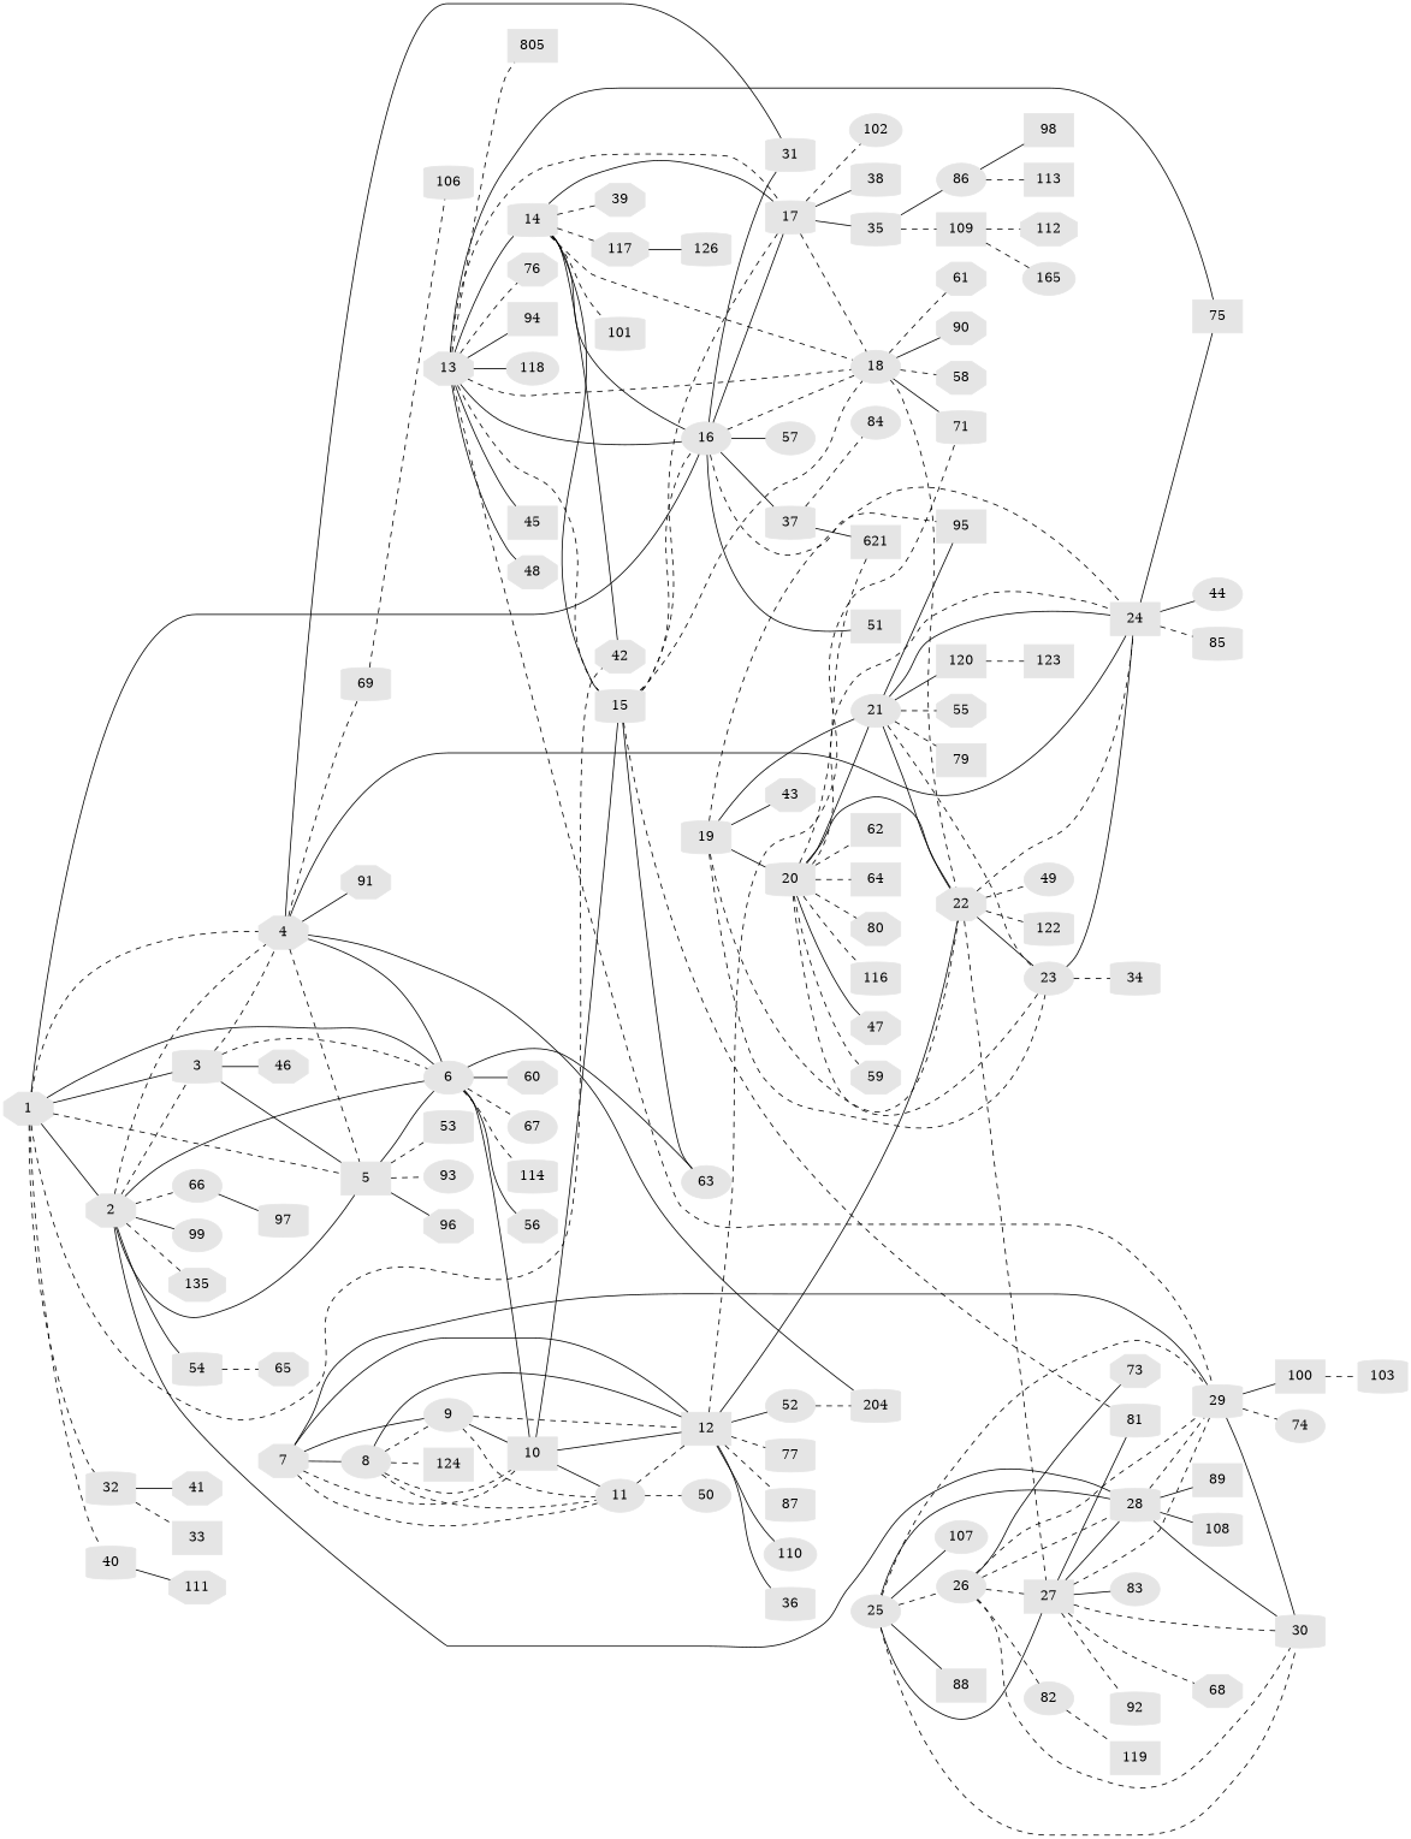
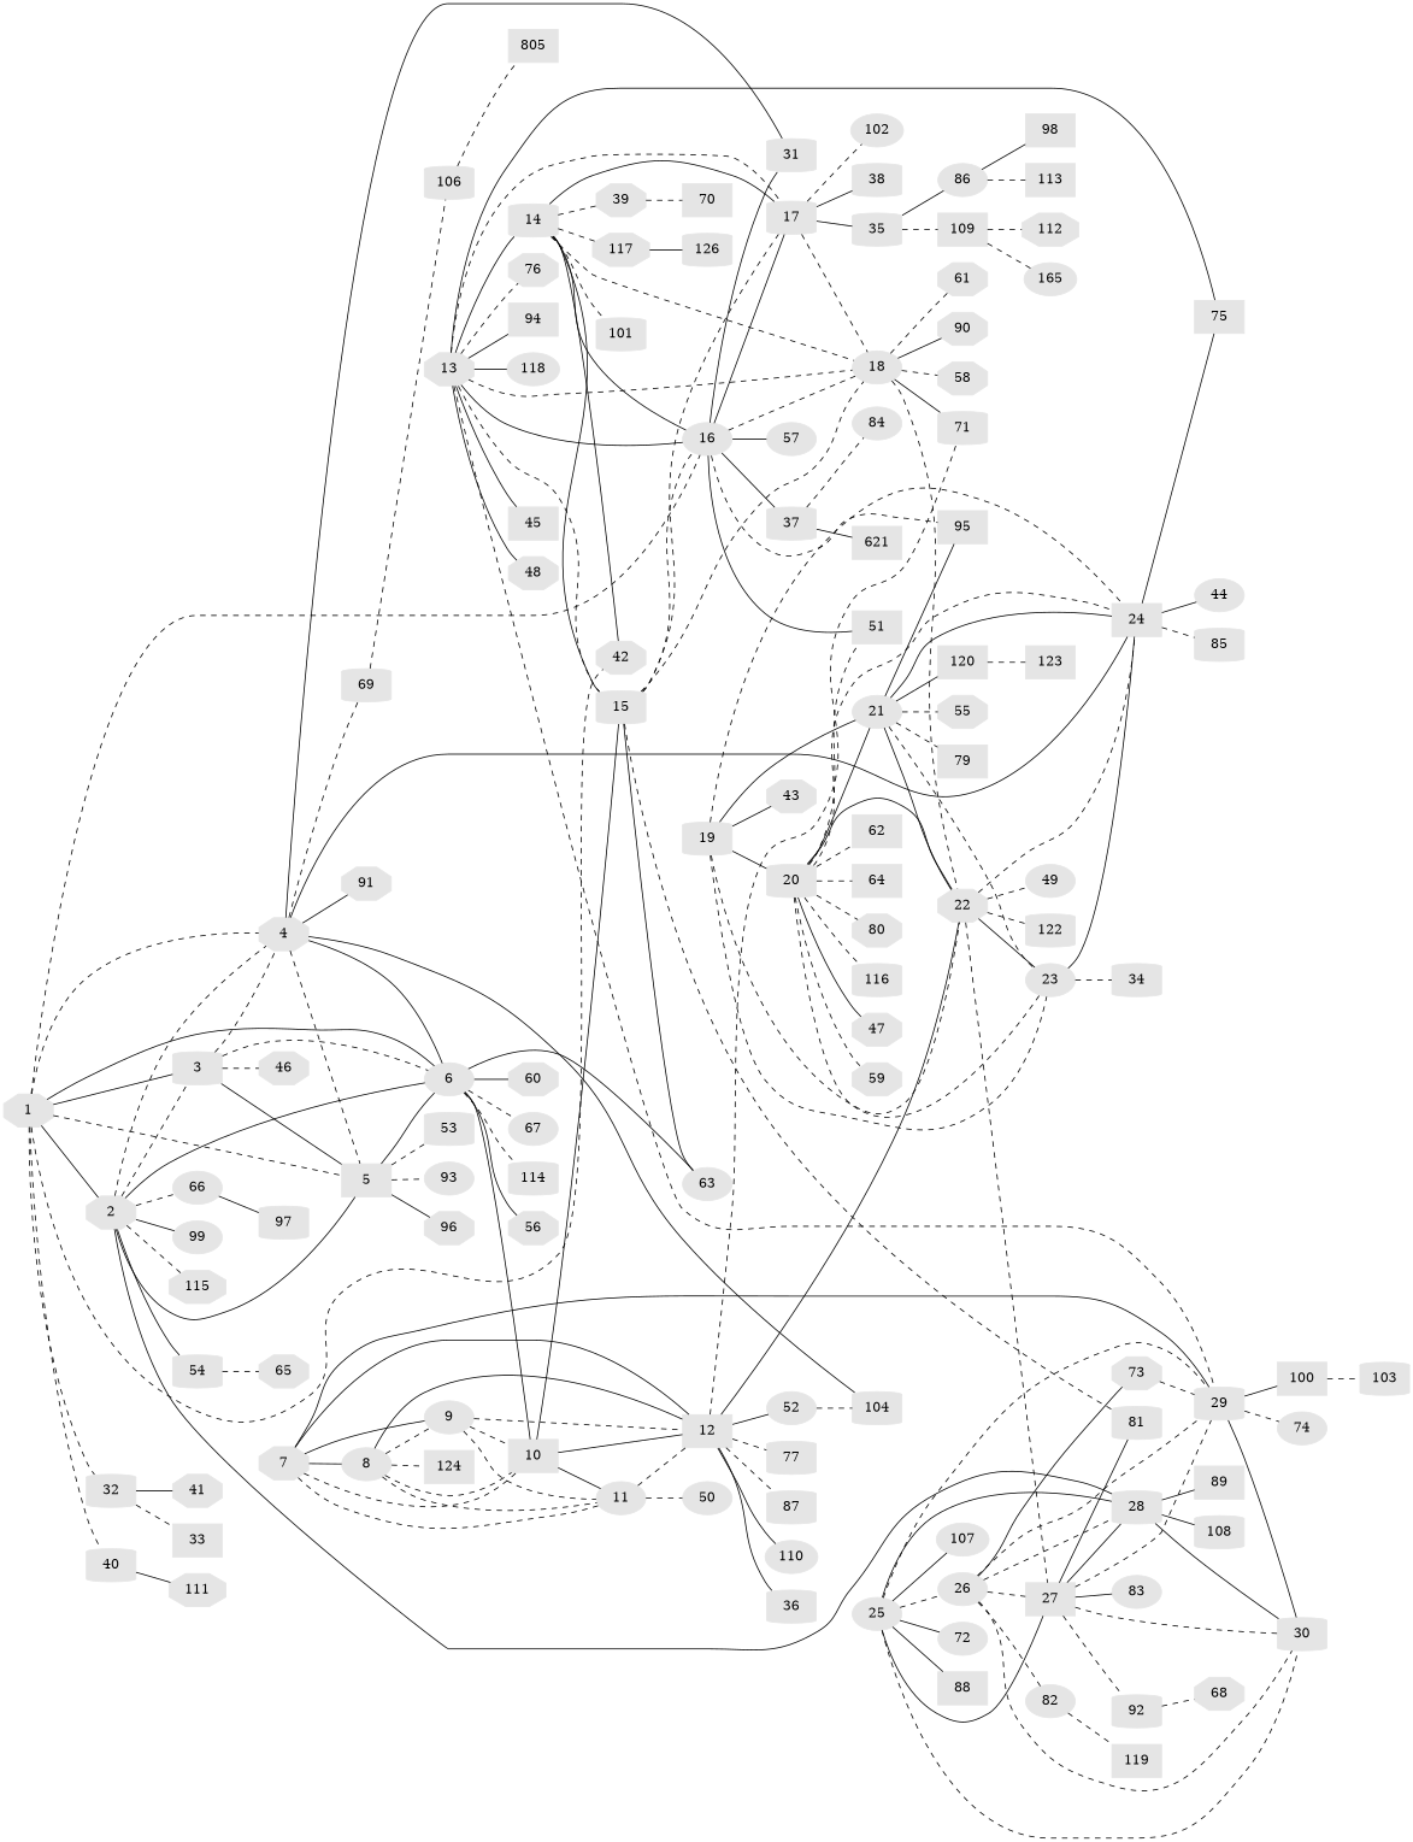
  graph {
    rankdir=LR
    node [color=gray90 shape=cylinder style=filled]
    edge [style=dashed]
    1 [shape=octagon]
    2 [shape=octagon]
    3
    4 [shape=octagon]
    5 [shape=box]
    6 [shape=ellipse]
    16 [shape=ellipse]
    32
    40
    42 [shape=octagon]
    28
    54
    66 [shape=ellipse]
    99 [shape=ellipse]
-   115 [shape=octagon label=135]
+   115 [shape=octagon]
    46 [shape=octagon]
    24 [shape=box]
    31
    69
    91 [shape=octagon]
-   104 [label=204]
+   104
    53
    93 [shape=ellipse]
    96 [shape=octagon]
    10 [shape=box]
    56 [shape=octagon]
    60 [shape=octagon]
    63 [shape=ellipse]
    67 [shape=ellipse]
    114
    17
    18 [shape=ellipse]
    37
    51 [shape=box]
    57 [shape=ellipse]
    95 [shape=box]
    33 [shape=box]
    41 [shape=octagon]
    111 [shape=octagon]
    29
    30
    89 [shape=box]
    108
    65 [shape=octagon]
    97
    75 [shape=box]
    44 [shape=ellipse]
    85
    106
    11 [shape=ellipse]
    12 [shape=box]
    15
    7 [shape=octagon]
    8 [shape=ellipse]
    9 [shape=ellipse]
    124 [shape=box]
    50 [shape=ellipse]
    22 [shape=octagon]
    36
    52 [shape=ellipse]
    71
    77
    87
    110 [shape=ellipse]
    74 [shape=ellipse]
    100 [shape=box]
    81
    23 [shape=ellipse]
    27 [shape=box]
    49 [shape=ellipse]
    122
    13 [shape=octagon]
    14
    45 [shape=box]
    48 [shape=octagon]
    76 [shape=octagon]
    94 [shape=box]
    n78 [label=805 shape=box]
    118 [shape=ellipse]
    39 [shape=octagon]
    101
    117 [shape=octagon]
    35
    38
    102 [shape=ellipse]
    58 [shape=octagon]
    61 [shape=octagon]
    90 [shape=octagon]
+   70 [shape=box]
    126
    84 [shape=ellipse]
    n92 [label=621 shape=box]
    86 [shape=ellipse]
    109 [shape=box]
    19
    20
    21 [shape=ellipse]
    43 [shape=octagon]
    47 [shape=octagon]
    59 [shape=octagon]
    62 [shape=box]
    64 [shape=box]
    80 [shape=octagon]
    116
    55 [shape=octagon]
    79 [shape=box]
    120 [shape=box]
    34
    123 [shape=box]
    68 [shape=octagon]
    83 [shape=ellipse]
    92
    25 [shape=ellipse]
    26 [shape=ellipse]
+   72 [shape=ellipse]
    88 [shape=box]
    107 [shape=ellipse]
    73 [shape=octagon]
    82 [shape=ellipse]
    119 [shape=box]
    103
    98 [shape=box]
    113 [shape=box]
    112 [shape=octagon]
    n125 [label=165 shape=ellipse]
    1 -- 2 [style=solid]
    1 -- 3 [style=solid]
    1 -- 4
    1 -- 5
    1 -- 6 [style=solid]
-   1 -- 16 [style=solid]
+   1 -- 16
    1 -- 32
    1 -- 40
    1 -- 42
    2 -- 3
    2 -- 4
    2 -- 5 [style=solid]
    2 -- 6 [style=solid]
    2 -- 28 [style=solid]
    2 -- 54 [style=solid]
    2 -- 66
    2 -- 99 [style=solid]
    2 -- 115
    3 -- 4
    3 -- 5 [style=solid]
    3 -- 6
-   3 -- 46 [style=solid]
+   3 -- 46
    4 -- 5
    4 -- 6 [style=solid]
    4 -- 24 [style=solid]
    4 -- 31 [style=solid]
    4 -- 69
    4 -- 91 [style=solid]
    4 -- 104 [style=solid]
    5 -- 6 [style=solid]
    5 -- 53
    5 -- 93
    5 -- 96 [style=solid]
    6 -- 10 [style=solid]
    6 -- 56 [style=solid]
    6 -- 60 [style=solid]
    6 -- 63 [style=solid]
    6 -- 67
    6 -- 114
    16 -- 31 [style=solid]
    16 -- 17 [style=solid]
    16 -- 18
    16 -- 37 [style=solid]
    16 -- 51 [style=solid]
    16 -- 57 [style=solid]
    16 -- 95
    32 -- 33
    32 -- 41 [style=solid]
    40 -- 111 [style=solid]
-   28 -- 29
+   73 -- 29
    28 -- 30 [style=solid]
    28 -- 89 [style=solid]
    28 -- 108 [style=solid]
    54 -- 65
    66 -- 97 [style=solid]
    24 -- 75 [style=solid]
    24 -- 44 [style=solid]
    24 -- 85
    69 -- 106
    10 -- 11 [style=solid]
    10 -- 12 [style=solid]
    10 -- 15 [style=solid]
    17 -- 18
    17 -- 35 [style=solid]
    17 -- 38 [style=solid]
    17 -- 102
    18 -- 22
    18 -- 71 [style=solid]
    18 -- 58
    18 -- 61
    18 -- 90 [style=solid]
    37 -- 84
    37 -- n92 [style=solid]
    29 -- 30 [style=solid]
    29 -- 74
    29 -- 100 [style=solid]
    11 -- 12
    11 -- 50
    12 -- 22 [style=solid]
    12 -- 36 [style=solid]
    12 -- 52 [style=solid]
    12 -- 71
    12 -- 77
    12 -- 87
    12 -- 110 [style=solid]
    15 -- 16
    15 -- 63 [style=solid]
    15 -- 17
    15 -- 18
    15 -- 81
    7 -- 10
    7 -- 29 [style=solid]
    7 -- 11
    7 -- 12 [style=solid]
    7 -- 8 [style=solid]
    7 -- 9 [style=solid]
    8 -- 10
    8 -- 11
    8 -- 12 [style=solid]
    8 -- 9
    8 -- 124
-   9 -- 10 [style=solid]
+   9 -- 10
    9 -- 11
    9 -- 12
    22 -- 24
    22 -- 23 [style=solid]
    22 -- 27
    22 -- 49
    22 -- 122
    52 -- 104
    100 -- 103
    23 -- 24 [style=solid]
    23 -- 34
    27 -- 28 [style=solid]
    27 -- 29
    27 -- 30
    27 -- 81 [style=solid]
-   27 -- 68
+   92 -- 68
    27 -- 83 [style=solid]
    27 -- 92
    13 -- 16 [style=solid]
    13 -- 17
    13 -- 18
    13 -- 29
    13 -- 75 [style=solid]
    13 -- 15
    13 -- 14 [style=solid]
    13 -- 45 [style=solid]
    13 -- 48 [style=solid]
    13 -- 76
    13 -- 94 [style=solid]
-   13 -- n78
+   106 -- n78
    13 -- 118 [style=solid]
    14 -- 16 [style=solid]
    14 -- 42 [style=solid]
    14 -- 17 [style=solid]
    14 -- 18
    14 -- 15 [style=solid]
    14 -- 39
    14 -- 101
    14 -- 117
+   39 -- 70
    117 -- 126 [style=solid]
    35 -- 86 [style=solid]
    35 -- 109
    86 -- 98 [style=solid]
    86 -- 113
    109 -- 112
    109 -- n125
    19 -- 24
    19 -- 22
    19 -- 23
    19 -- 20 [style=solid]
    19 -- 21 [style=solid]
    19 -- 43 [style=solid]
    20 -- 24
-   20 -- n92
+   20 -- 51
    20 -- 22 [style=solid]
    20 -- 23
    20 -- 21 [style=solid]
    20 -- 47 [style=solid]
    20 -- 59
    20 -- 62
    20 -- 64
    20 -- 80
    20 -- 116
    21 -- 24 [style=solid]
    21 -- 95 [style=solid]
    21 -- 22 [style=solid]
    21 -- 23
    21 -- 55
    21 -- 79
    21 -- 120 [style=solid]
    120 -- 123
    25 -- 28 [style=solid]
    25 -- 29
    25 -- 30
    25 -- 27 [style=solid]
    25 -- 26
+   25 -- 72 [style=solid]
    25 -- 88 [style=solid]
    25 -- 107 [style=solid]
    26 -- 28
    26 -- 29
    26 -- 30
    26 -- 27
    26 -- 73 [style=solid]
    26 -- 82
    82 -- 119
  }
